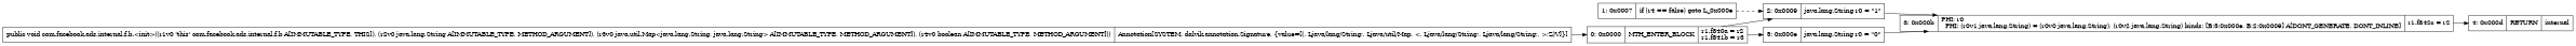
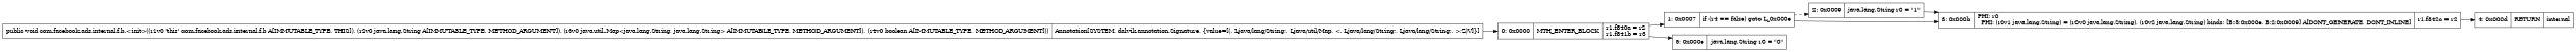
  digraph {
    rankdir=LR
    node [shape=record]
    n1 [label="{0\:\ 0x0000|MTH_ENTER_BLOCK\l|r1.f840a = r2\lr1.f841b = r3\l}"]
    n2 [label="{1\:\ 0x0007|if (r4 == false) goto L_0x000e\l}"]
    n3 [label="{5\:\ 0x000e|java.lang.String r0 = \"0\"\l}"]
    n4 [label="{2\:\ 0x0009|java.lang.String r0 = \"1\"\l}"]
    n5 [label="{3\:\ 0x000b|PHI: r0 \l  PHI: (r0v1 java.lang.String) = (r0v0 java.lang.String), (r0v2 java.lang.String) binds: [B:5:0x000e, B:2:0x0009] A[DONT_GENERATE, DONT_INLINE]\l|r1.f842c = r2\l}"]
    n6 [label="{4\:\ 0x000d|RETURN\l|internal\l}"]
    n7 [label="{public void com.facebook.ads.internal.f.b.\<init\>((r1v0 'this' com.facebook.ads.internal.f.b A[IMMUTABLE_TYPE, THIS]), (r2v0 java.lang.String A[IMMUTABLE_TYPE, METHOD_ARGUMENT]), (r3v0 java.util.Map\<java.lang.String, java.lang.String\> A[IMMUTABLE_TYPE, METHOD_ARGUMENT]), (r4v0 boolean A[IMMUTABLE_TYPE, METHOD_ARGUMENT]))  | Annotation[SYSTEM, dalvik.annotation.Signature, \{value=[(, Ljava\/lang\/String;, Ljava\/util\/Map, \<, Ljava\/lang\/String;, Ljava\/lang\/String;, \>;Z)V]\}]\l}"]
-   n1 -> n4
+   n1 -> n2
    n1 -> n3
    n2 -> n4 [style=dashed]
-   n3 -> n5
+   n2 -> n5
    n4 -> n5
    n5 -> n6
    n7 -> n1
  }
